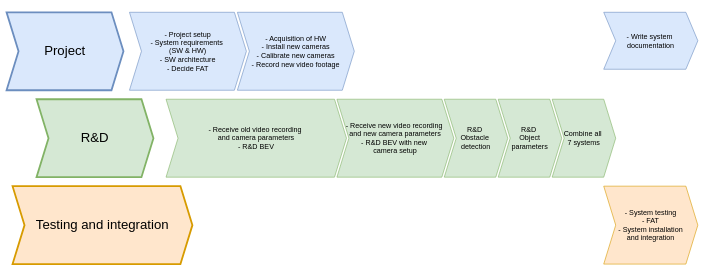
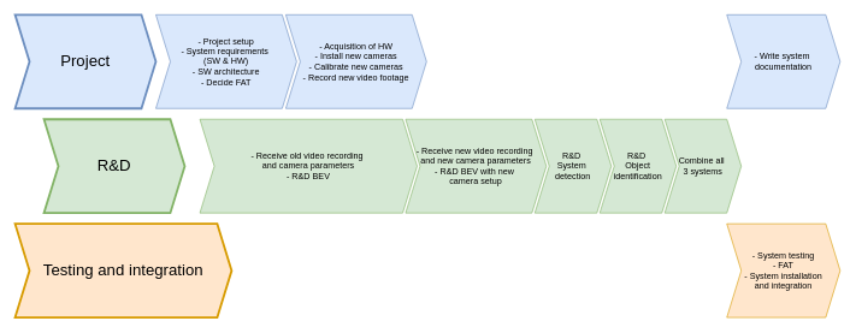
  <mxCell id="0" />
  <mxCell id="1" parent="0" />
  <mxCell id="2" value="- Project setup&lt;div&gt;- System requirements&amp;nbsp;&lt;/div&gt;&lt;div&gt;(SW &amp;amp; HW)&lt;/div&gt;&lt;div&gt;- SW architecture&lt;/div&gt;&lt;div&gt;- Decide FAT&lt;br&gt;&lt;/div&gt;" style="shape=step;perimeter=stepPerimeter;whiteSpace=wrap;html=1;fixedSize=1;fillColor=#dae8fc;strokeColor=#6c8ebf;" vertex="1" parent="1"><mxGeometry x="215" y="20" width="195" height="130" as="geometry" /></mxCell>
  <mxCell id="3" value="&lt;div&gt;- Receive old video recording&amp;nbsp;&lt;/div&gt;&lt;div&gt;and camera parameters&lt;/div&gt;&lt;div&gt;- R&amp;amp;D BEV &lt;br&gt;&lt;/div&gt;" style="shape=step;perimeter=stepPerimeter;whiteSpace=wrap;html=1;fixedSize=1;fillColor=#d5e8d4;strokeColor=#82b366;" vertex="1" parent="1"><mxGeometry x="276" y="165" width="301" height="130" as="geometry" /></mxCell>
  <mxCell id="4" value="&lt;div&gt;- Acquisition of HW&lt;/div&gt;&lt;div&gt;- Install new cameras&lt;/div&gt;&lt;div&gt;- Calibrate new cameras&lt;/div&gt;&lt;div&gt;- Record new video footage&lt;br&gt;&lt;/div&gt;" style="shape=step;perimeter=stepPerimeter;whiteSpace=wrap;html=1;fixedSize=1;fillColor=#dae8fc;strokeColor=#6c8ebf;" vertex="1" parent="1"><mxGeometry x="395" y="20" width="195" height="130" as="geometry" /></mxCell>
  <mxCell id="5" value="&lt;div&gt;- Receive new video recording&amp;nbsp;&lt;/div&gt;&lt;div&gt;and new camera parameters&lt;/div&gt;&lt;div&gt;- R&amp;amp;D BEV with new&amp;nbsp;&lt;/div&gt;&lt;div&gt;camera setup&lt;br&gt;&lt;/div&gt;" style="shape=step;perimeter=stepPerimeter;whiteSpace=wrap;html=1;fixedSize=1;fillColor=#d5e8d4;strokeColor=#82b366;" vertex="1" parent="1"><mxGeometry x="561" y="165" width="195" height="130" as="geometry" /></mxCell>
- <mxCell id="6" value="&lt;font style=&quot;font-size: 22px;&quot;&gt;Project&lt;/font&gt;" style="shape=step;perimeter=stepPerimeter;whiteSpace=wrap;html=1;fixedSize=1;fillColor=#dae8fc;strokeColor=#6c8ebf;strokeWidth=3;" vertex="1" parent="1"><mxGeometry x="10" y="20" width="195" height="130" as="geometry" /></mxCell>
+ <mxCell id="6" value="&lt;font style=&quot;font-size: 22px;&quot;&gt;Project&lt;/font&gt;" style="shape=step;perimeter=stepPerimeter;whiteSpace=wrap;html=1;fixedSize=1;fillColor=#dae8fc;strokeColor=#6c8ebf;strokeWidth=3;" vertex="1" parent="1"><mxGeometry x="20" y="20" width="195" height="130" as="geometry" /></mxCell>
  <mxCell id="7" value="&lt;font style=&quot;font-size: 22px;&quot;&gt;R&amp;amp;D&lt;/font&gt;" style="shape=step;perimeter=stepPerimeter;whiteSpace=wrap;html=1;fixedSize=1;fillColor=#d5e8d4;strokeColor=#82b366;strokeWidth=3;" vertex="1" parent="1"><mxGeometry x="60" y="165" width="195" height="130" as="geometry" /></mxCell>
- <mxCell id="8" value="&lt;div&gt;R&amp;amp;D&amp;nbsp;&lt;/div&gt;&lt;div&gt;Obstacle&amp;nbsp;&lt;/div&gt;&lt;div&gt;detection&lt;/div&gt;" style="shape=step;perimeter=stepPerimeter;whiteSpace=wrap;html=1;fixedSize=1;fillColor=#d5e8d4;strokeColor=#82b366;" vertex="1" parent="1"><mxGeometry x="740" y="165" width="106" height="130" as="geometry" /></mxCell>
- <mxCell id="9" value="&lt;div&gt;R&amp;amp;D&amp;nbsp;&lt;/div&gt;&lt;div&gt;Object &lt;br&gt;&lt;/div&gt;&lt;div&gt;parameters&lt;/div&gt;" style="shape=step;perimeter=stepPerimeter;whiteSpace=wrap;html=1;fixedSize=1;fillColor=#d5e8d4;strokeColor=#82b366;" vertex="1" parent="1"><mxGeometry x="830" y="165" width="106" height="130" as="geometry" /></mxCell>
- <mxCell id="10" value="&lt;div&gt;Combine all&amp;nbsp;&lt;/div&gt;&lt;div&gt;7 systems&lt;/div&gt;" style="shape=step;perimeter=stepPerimeter;whiteSpace=wrap;html=1;fixedSize=1;fillColor=#d5e8d4;strokeColor=#82b366;" vertex="1" parent="1"><mxGeometry x="920" y="165" width="106" height="130" as="geometry" /></mxCell>
+ <mxCell id="8" value="&lt;div&gt;R&amp;amp;D&amp;nbsp;&lt;/div&gt;&lt;div&gt;System&amp;nbsp;&lt;/div&gt;&lt;div&gt;detection&lt;/div&gt;" style="shape=step;perimeter=stepPerimeter;whiteSpace=wrap;html=1;fixedSize=1;fillColor=#d5e8d4;strokeColor=#82b366;" vertex="1" parent="1"><mxGeometry x="740" y="165" width="106" height="130" as="geometry" /></mxCell>
+ <mxCell id="9" value="&lt;div&gt;R&amp;amp;D&amp;nbsp;&lt;/div&gt;&lt;div&gt;Object &lt;br&gt;&lt;/div&gt;&lt;div&gt;identification&lt;/div&gt;" style="shape=step;perimeter=stepPerimeter;whiteSpace=wrap;html=1;fixedSize=1;fillColor=#d5e8d4;strokeColor=#82b366;" vertex="1" parent="1"><mxGeometry x="830" y="165" width="106" height="130" as="geometry" /></mxCell>
+ <mxCell id="10" value="&lt;div&gt;Combine all&amp;nbsp;&lt;/div&gt;&lt;div&gt;3 systems&lt;/div&gt;" style="shape=step;perimeter=stepPerimeter;whiteSpace=wrap;html=1;fixedSize=1;fillColor=#d5e8d4;strokeColor=#82b366;" vertex="1" parent="1"><mxGeometry x="920" y="165" width="106" height="130" as="geometry" /></mxCell>
  <mxCell id="11" value="&lt;div style=&quot;font-size: 22px;&quot;&gt;&lt;font style=&quot;font-size: 22px;&quot;&gt;Testing and integration&lt;/font&gt;&lt;/div&gt;" style="shape=step;perimeter=stepPerimeter;whiteSpace=wrap;html=1;fixedSize=1;fillColor=#ffe6cc;strokeColor=#d79b00;strokeWidth=3;" vertex="1" parent="1"><mxGeometry x="20" y="310" width="300" height="130" as="geometry" /></mxCell>
  <mxCell id="12" value="&lt;div&gt;- System testing&lt;/div&gt;&lt;div&gt;- FAT&lt;br&gt;&lt;/div&gt;&lt;div&gt;&amp;nbsp;- System installation&amp;nbsp;&lt;/div&gt;&lt;div&gt;and integration&lt;br&gt;&lt;/div&gt;" style="shape=step;perimeter=stepPerimeter;whiteSpace=wrap;html=1;fixedSize=1;fillColor=#ffe6cc;strokeColor=#d79b00;" vertex="1" parent="1"><mxGeometry x="1006" y="310" width="157" height="130" as="geometry" /></mxCell>
- <mxCell id="13" value="&lt;div&gt;- Write system&amp;nbsp;&lt;/div&gt;&lt;div&gt;documentation&lt;/div&gt;" style="shape=step;perimeter=stepPerimeter;whiteSpace=wrap;html=1;fixedSize=1;fillColor=#dae8fc;strokeColor=#6c8ebf;" vertex="1" parent="1"><mxGeometry x="1006" y="20" width="157" height="95" as="geometry" /></mxCell>
+ <mxCell id="13" value="&lt;div&gt;- Write system&amp;nbsp;&lt;/div&gt;&lt;div&gt;documentation&lt;/div&gt;" style="shape=step;perimeter=stepPerimeter;whiteSpace=wrap;html=1;fixedSize=1;fillColor=#dae8fc;strokeColor=#6c8ebf;" vertex="1" parent="1"><mxGeometry x="1006" y="20" width="157" height="130" as="geometry" /></mxCell>
